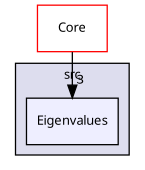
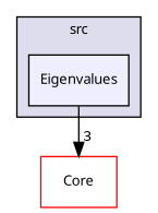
  digraph {
    compound=true
    fontname="Noto Sans"
    node [fontname="Noto Sans" fontsize=10 shape=box style=filled]
    n1 [fillcolor="#eeeeff" label=Eigenvalues pencolor=black]
    n2 [color=red fillcolor=white label=Core]
    subgraph cluster_1 {
      bgcolor="#ddddee"
      fontsize=10
      label=src
      pencolor=black
      n1
    }
-   n2 -> n1 [headlabel=3 labeldistance=1.5 labelfontname=Helvetica labelfontsize=10 fontname="Noto Sans"]
+   n1 -> n2 [headlabel=3 labeldistance=1.5 labelfontname=Helvetica labelfontsize=10 fontname="Noto Sans"]
  }
